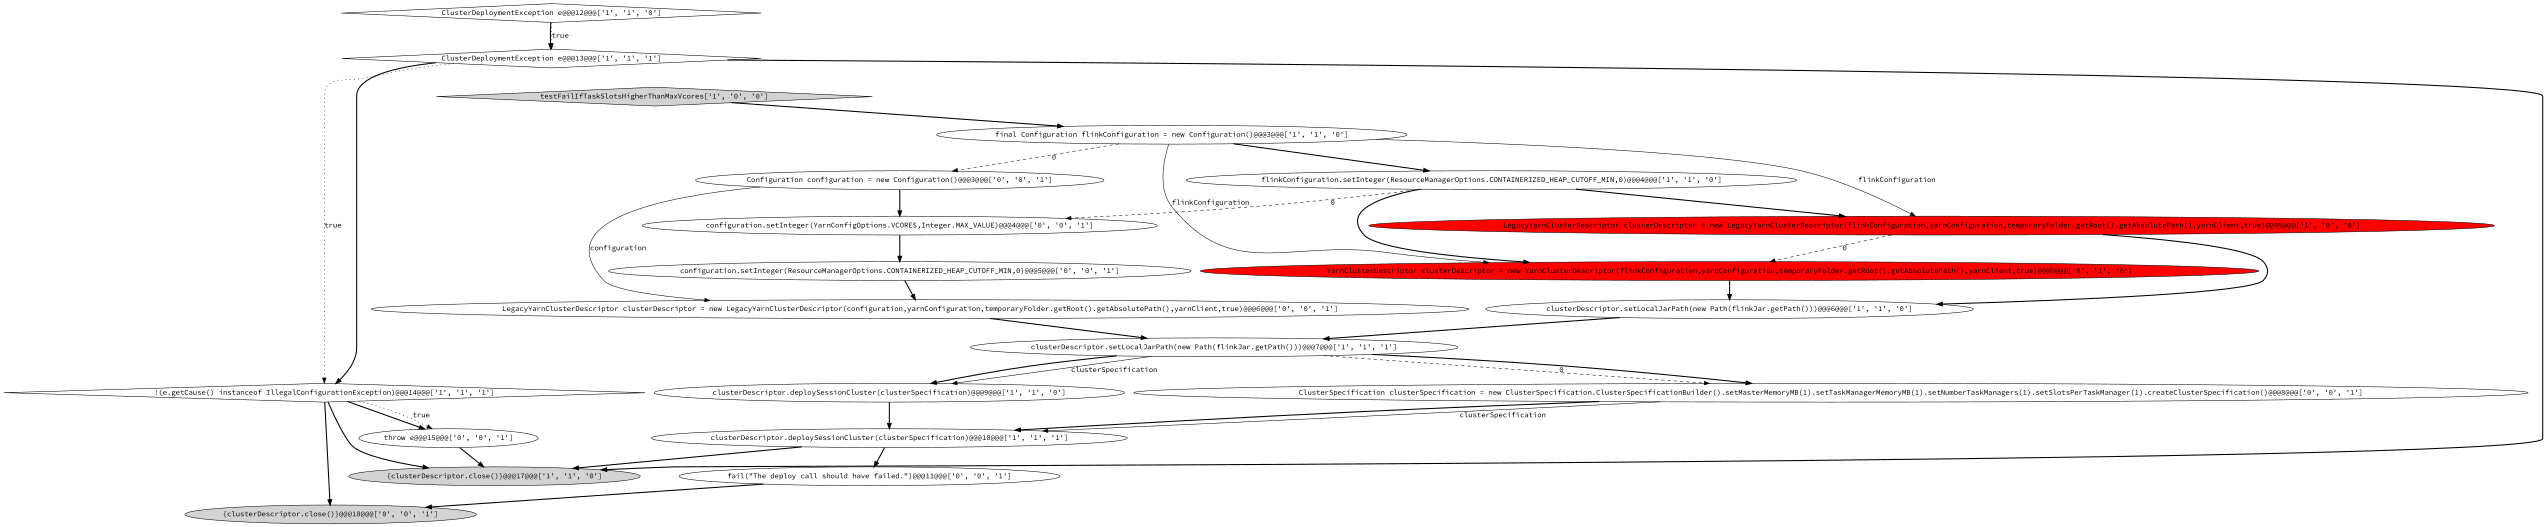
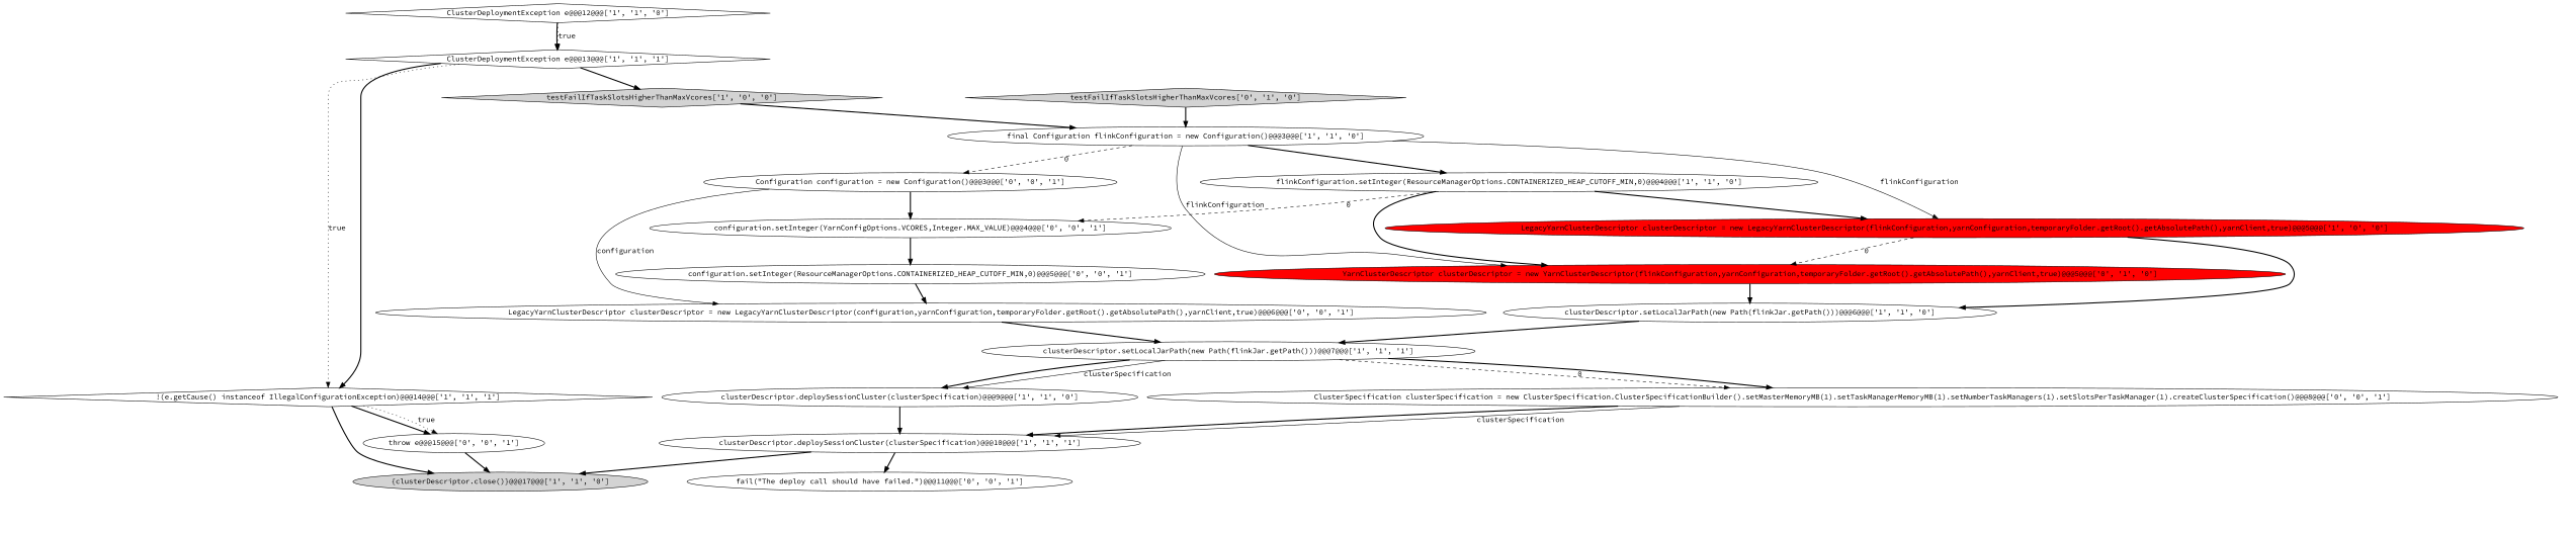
  digraph {
    fontname="Source Code Pro"
    node [fillcolor=white fontname="Source Code Pro" shape=ellipse style=filled]
    edge [fontname="Source Code Pro" style=bold]
    n1 [label="!(e.getCause() instanceof IllegalConfigurationException)@@@14@@@['1', '1', '1']" shape=diamond]
-   n2 [fillcolor=lightgray label="{clusterDescriptor.close()}@@@18@@@['0', '0', '1']"]
    n3 [label="throw e@@@15@@@['0', '0', '1']"]
    n4 [fillcolor=lightgray label="{clusterDescriptor.close()}@@@17@@@['1', '1', '0']"]
    n5 [label="configuration.setInteger(YarnConfigOptions.VCORES,Integer.MAX_VALUE)@@@4@@@['0', '0', '1']"]
    n6 [label="configuration.setInteger(ResourceManagerOptions.CONTAINERIZED_HEAP_CUTOFF_MIN,0)@@@5@@@['0', '0', '1']"]
    n7 [label="LegacyYarnClusterDescriptor clusterDescriptor = new LegacyYarnClusterDescriptor(configuration,yarnConfiguration,temporaryFolder.getRoot().getAbsolutePath(),yarnClient,true)@@@6@@@['0', '0', '1']"]
    n8 [label="fail(\"The deploy call should have failed.\")@@@11@@@['0', '0', '1']"]
    n9 [label="flinkConfiguration.setInteger(ResourceManagerOptions.CONTAINERIZED_HEAP_CUTOFF_MIN,0)@@@4@@@['1', '1', '0']"]
    n10 [fillcolor=red label="YarnClusterDescriptor clusterDescriptor = new YarnClusterDescriptor(flinkConfiguration,yarnConfiguration,temporaryFolder.getRoot().getAbsolutePath(),yarnClient,true)@@@5@@@['0', '1', '0']"]
    n11 [fillcolor=red label="LegacyYarnClusterDescriptor clusterDescriptor = new LegacyYarnClusterDescriptor(flinkConfiguration,yarnConfiguration,temporaryFolder.getRoot().getAbsolutePath(),yarnClient,true)@@@5@@@['1', '0', '0']"]
    n12 [label="clusterDescriptor.setLocalJarPath(new Path(flinkJar.getPath()))@@@6@@@['1', '1', '0']"]
    n13 [label="clusterDescriptor.setLocalJarPath(new Path(flinkJar.getPath()))@@@7@@@['1', '1', '1']"]
    n14 [label="Configuration configuration = new Configuration()@@@3@@@['0', '0', '1']"]
    n15 [label="clusterDescriptor.deploySessionCluster(clusterSpecification)@@@9@@@['1', '1', '0']"]
    n16 [label="ClusterSpecification clusterSpecification = new ClusterSpecification.ClusterSpecificationBuilder().setMasterMemoryMB(1).setTaskManagerMemoryMB(1).setNumberTaskManagers(1).setSlotsPerTaskManager(1).createClusterSpecification()@@@8@@@['0', '0', '1']"]
    n17 [label="ClusterDeploymentException e@@@13@@@['1', '1', '1']" shape=diamond]
    n18 [label="final Configuration flinkConfiguration = new Configuration()@@@3@@@['1', '1', '0']"]
    n19 [label="clusterDescriptor.deploySessionCluster(clusterSpecification)@@@10@@@['1', '1', '1']"]
    n20 [fillcolor=lightgray label="testFailIfTaskSlotsHigherThanMaxVcores['1', '0', '0']" shape=diamond]
+   n21 [fillcolor=lightgray label="testFailIfTaskSlotsHigherThanMaxVcores['0', '1', '0']" shape=diamond]
    n22 [label="ClusterDeploymentException e@@@12@@@['1', '1', '0']" shape=diamond]
-   n1 -> n2
    n1 -> n3
    n1 -> n3 [label=true style=dotted]
    n1 -> n4
    n3 -> n4
    n5 -> n6
    n6 -> n7
    n7 -> n13
-   n8 -> n2
    n9 -> n5 [label=0 style=dashed]
    n9 -> n10
    n9 -> n11
    n10 -> n12
    n11 -> n10 [label=0 style=dashed]
    n11 -> n12
    n12 -> n13
    n13 -> n15 [label=clusterSpecification style=solid]
    n13 -> n15
    n13 -> n16 [label=0 style=dashed]
    n13 -> n16
    n14 -> n5
    n14 -> n7 [label=configuration style=solid]
    n15 -> n19
    n16 -> n19
    n16 -> n19 [label=clusterSpecification style=solid]
    n17 -> n1
    n17 -> n1 [label=true style=dotted]
-   n17 -> n4
+   n17 -> n20
    n18 -> n9
    n18 -> n10 [label=flinkConfiguration style=solid]
    n18 -> n11 [label=flinkConfiguration style=solid]
    n18 -> n14 [label=0 style=dashed]
    n19 -> n4
    n19 -> n8
    n20 -> n18
+   n21 -> n18
    n22 -> n17
    n22 -> n17 [label=true style=dotted]
  }
